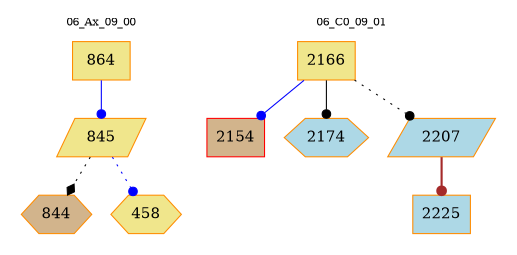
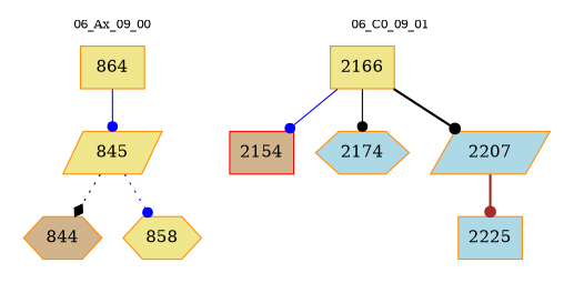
  digraph {
    node [color=darkorange fillcolor=khaki shape=box style=filled]
    edge [arrowhead=dot color=black style=solid]
    n1 [label=845 shape=parallelogram]
    n2 [fillcolor=tan label=844 shape=hexagon]
-   n3 [label=458 shape=hexagon]
+   n3 [label=858 shape=hexagon]
    n4 [label=864]
    n5 [label=2166]
    n6 [color=red fillcolor=tan label=2154]
    n7 [fillcolor=lightblue label=2174 shape=hexagon]
    n8 [fillcolor=lightblue label=2207 shape=parallelogram]
    n9 [fillcolor=lightblue label=2225]
    subgraph cluster_1 {
      color=white
      fontsize=10
      label="06_Ax_09_00"
      n1
      n2
      n3
      n4
    }
    subgraph cluster_2 {
      color=white
      fontsize=10
      label="06_C0_09_01"
      n5
      n6
      n7
      n8
      n9
    }
    n1 -> n2 [arrowhead=diamond style=dotted]
    n1 -> n3 [color=blue style=dotted]
    n4 -> n1 [color=blue]
    n5 -> n6 [color=blue]
    n5 -> n7
-   n5 -> n8 [style=dotted]
+   n5 -> n8 [style=bold]
    n8 -> n9 [color=brown style=bold]
  }
